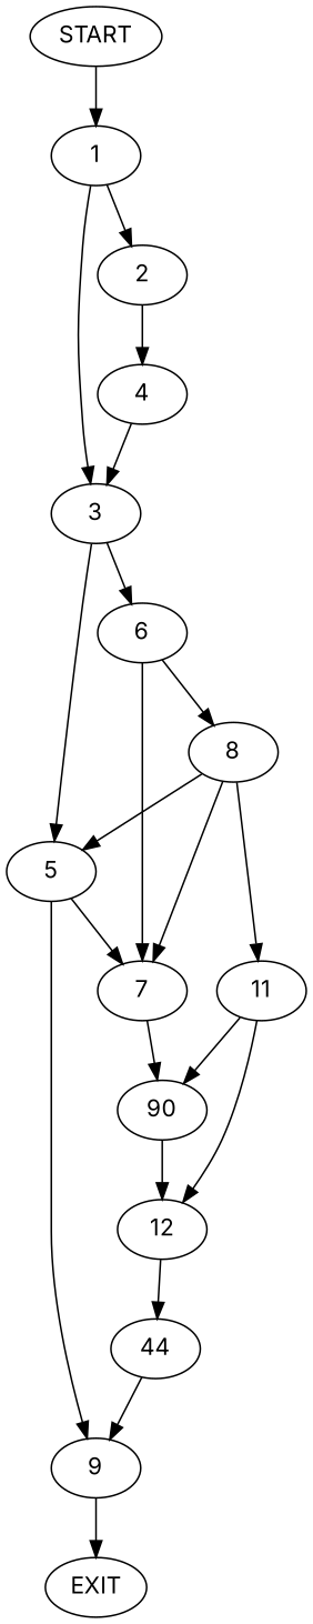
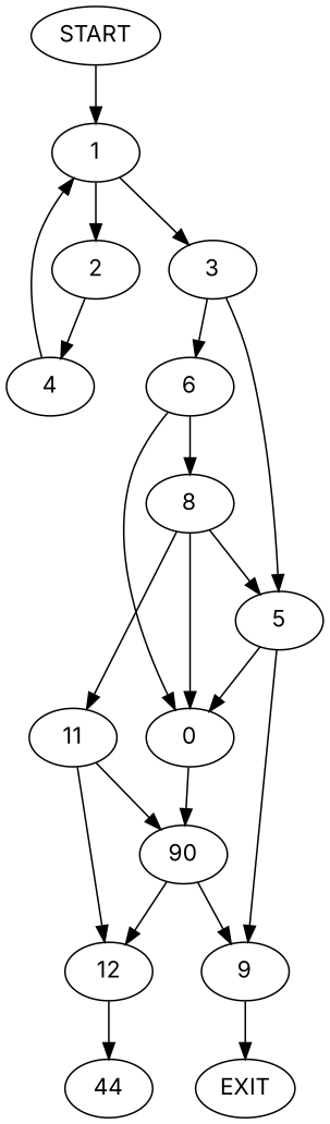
  digraph {
    fontname=Inter
    node [fontname=Inter]
    edge [fontname=Inter]
    n1 [label=START]
    1
    2
    3
    n5 [label=EXIT]
    4
    5
    6
-   7
+   7 [label=0]
    9
    8
    n12 [label=90]
    11
    12
    n15 [label=44]
    n1 -> 1
    1 -> 2
    1 -> 3
    2 -> 4
    3 -> 5
    3 -> 6
-   4 -> 3
+   4 -> 1
    5 -> 7
    5 -> 9
    6 -> 7
    6 -> 8
    7 -> n12
    9 -> n5
    8 -> 5
    8 -> 7
    8 -> 11
    n12 -> 12
    11 -> n12
    11 -> 12
    12 -> n15
-   n15 -> 9
+   n12 -> 9
  }
